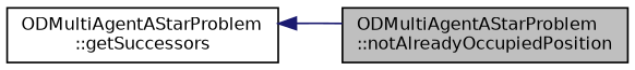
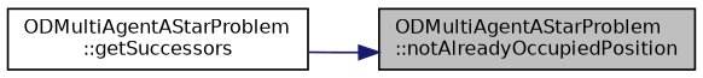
  digraph {
    rankdir=RL
    node [color=black fontname=Helvetica fontsize=10 shape=record style=filled]
    n1 [fillcolor=grey75 fontcolor=black height=0.2 label="ODMultiAgentAStarProblem\l::notAlreadyOccupiedPosition" width=0.4]
    n2 [fillcolor=white height=0.2 label="ODMultiAgentAStarProblem\l::getSuccessors" width=0.4]
-   n2 -> n1 [color=midnightblue dir=back fontname=Helvetica fontsize=10 labelfontname=Helvetica labelfontsize=10 style=solid]
+   n1 -> n2 [color=midnightblue dir=back fontname=Helvetica fontsize=10 labelfontname=Helvetica labelfontsize=10 style=solid]
  }
